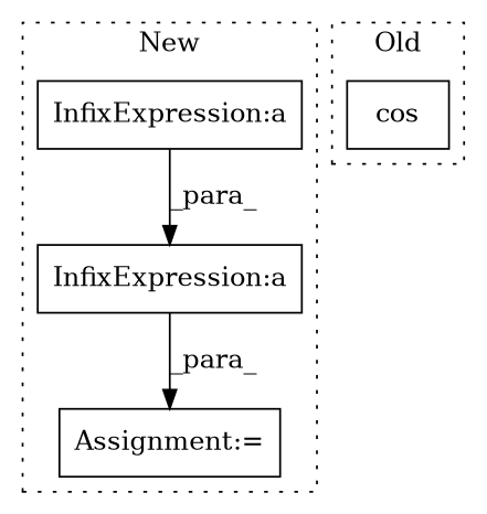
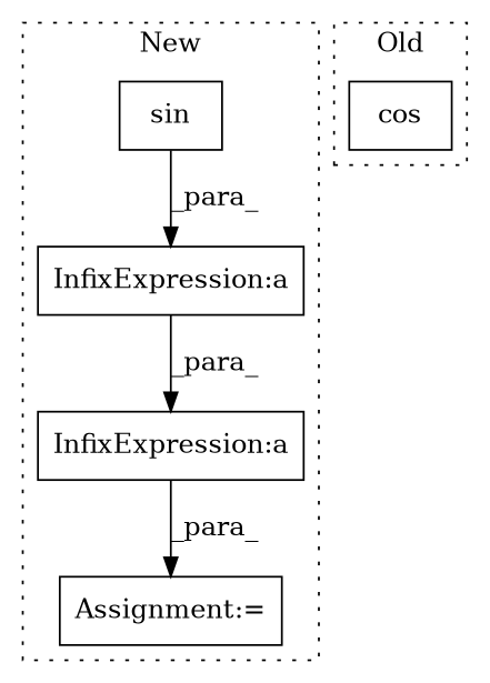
  digraph {
    node [a=32 l=5 shape=box]
+   n1 [label=sin s=1876]
    n2 [a=7 l=1 label="Assignment:=" s=2220]
    n3 [a=27 l=3 label="InfixExpression:a" s=1985]
    n4 [a=27 l=3 label="InfixExpression:a" s=1915]
    n5 [label=cos s=1912]
    subgraph cluster_1 {
      label=New
      style=dotted
+     n1
      n2
      n3
      n4
    }
    subgraph cluster_2 {
      label=Old
      style=dotted
      n5
    }
+   n1 -> n4 [label=_para_]
    n3 -> n2 [label=_para_]
    n4 -> n3 [label=_para_]
  }
